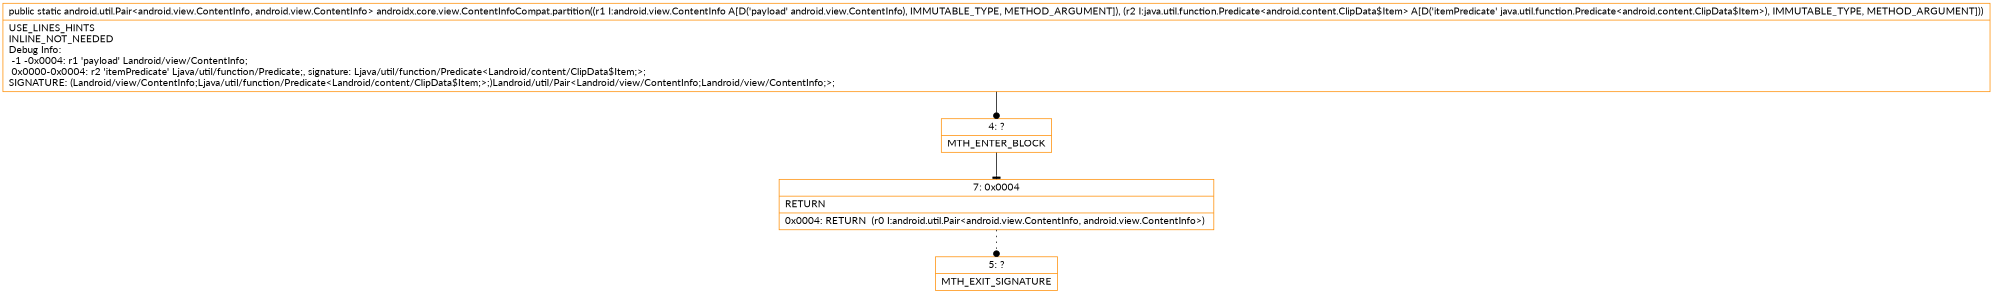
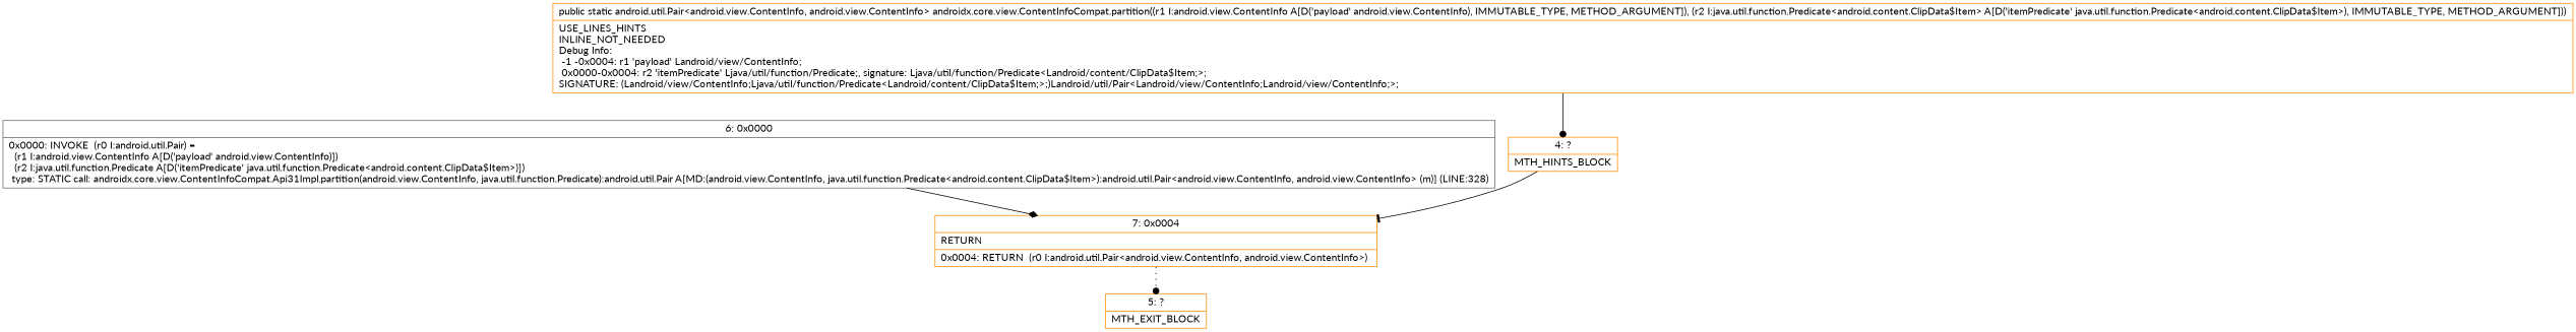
  digraph {
    fontname=Lato
    node [color=darkorange fontname=Lato shape=record]
    edge [arrowhead=dot fontname=Lato style=solid]
-   n1 [label="{4\:\ ?|MTH_ENTER_BLOCK\l}"]
+   n1 [label="{4\:\ ?|MTH_HINTS_BLOCK\l}"]
    n2 [label="{7\:\ 0x0004|RETURN\l|0x0004: RETURN  (r0 I:android.util.Pair\<android.view.ContentInfo, android.view.ContentInfo\>) \l}"]
-   n4 [label="{5\:\ ?|MTH_EXIT_SIGNATURE\l}"]
+   n3 [color=gray40 label="{6\:\ 0x0000|0x0000: INVOKE  (r0 I:android.util.Pair) = \l  (r1 I:android.view.ContentInfo A[D('payload' android.view.ContentInfo)])\l  (r2 I:java.util.function.Predicate A[D('itemPredicate' java.util.function.Predicate\<android.content.ClipData$Item\>)])\l type: STATIC call: androidx.core.view.ContentInfoCompat.Api31Impl.partition(android.view.ContentInfo, java.util.function.Predicate):android.util.Pair A[MD:(android.view.ContentInfo, java.util.function.Predicate\<android.content.ClipData$Item\>):android.util.Pair\<android.view.ContentInfo, android.view.ContentInfo\> (m)] (LINE:328)\l}"]
+   n4 [label="{5\:\ ?|MTH_EXIT_BLOCK\l}"]
    n5 [label="{public static android.util.Pair\<android.view.ContentInfo, android.view.ContentInfo\> androidx.core.view.ContentInfoCompat.partition((r1 I:android.view.ContentInfo A[D('payload' android.view.ContentInfo), IMMUTABLE_TYPE, METHOD_ARGUMENT]), (r2 I:java.util.function.Predicate\<android.content.ClipData$Item\> A[D('itemPredicate' java.util.function.Predicate\<android.content.ClipData$Item\>), IMMUTABLE_TYPE, METHOD_ARGUMENT]))  | USE_LINES_HINTS\lINLINE_NOT_NEEDED\lDebug Info:\l  \-1 \-0x0004: r1 'payload' Landroid\/view\/ContentInfo;\l  0x0000\-0x0004: r2 'itemPredicate' Ljava\/util\/function\/Predicate;, signature: Ljava\/util\/function\/Predicate\<Landroid\/content\/ClipData$Item;\>;\lSIGNATURE: (Landroid\/view\/ContentInfo;Ljava\/util\/function\/Predicate\<Landroid\/content\/ClipData$Item;\>;)Landroid\/util\/Pair\<Landroid\/view\/ContentInfo;Landroid\/view\/ContentInfo;\>;\l}"]
    n1 -> n2 [arrowhead=tee]
    n2 -> n4 [style=dotted]
+   n3 -> n2 [arrowhead=diamond]
    n5 -> n1
  }
